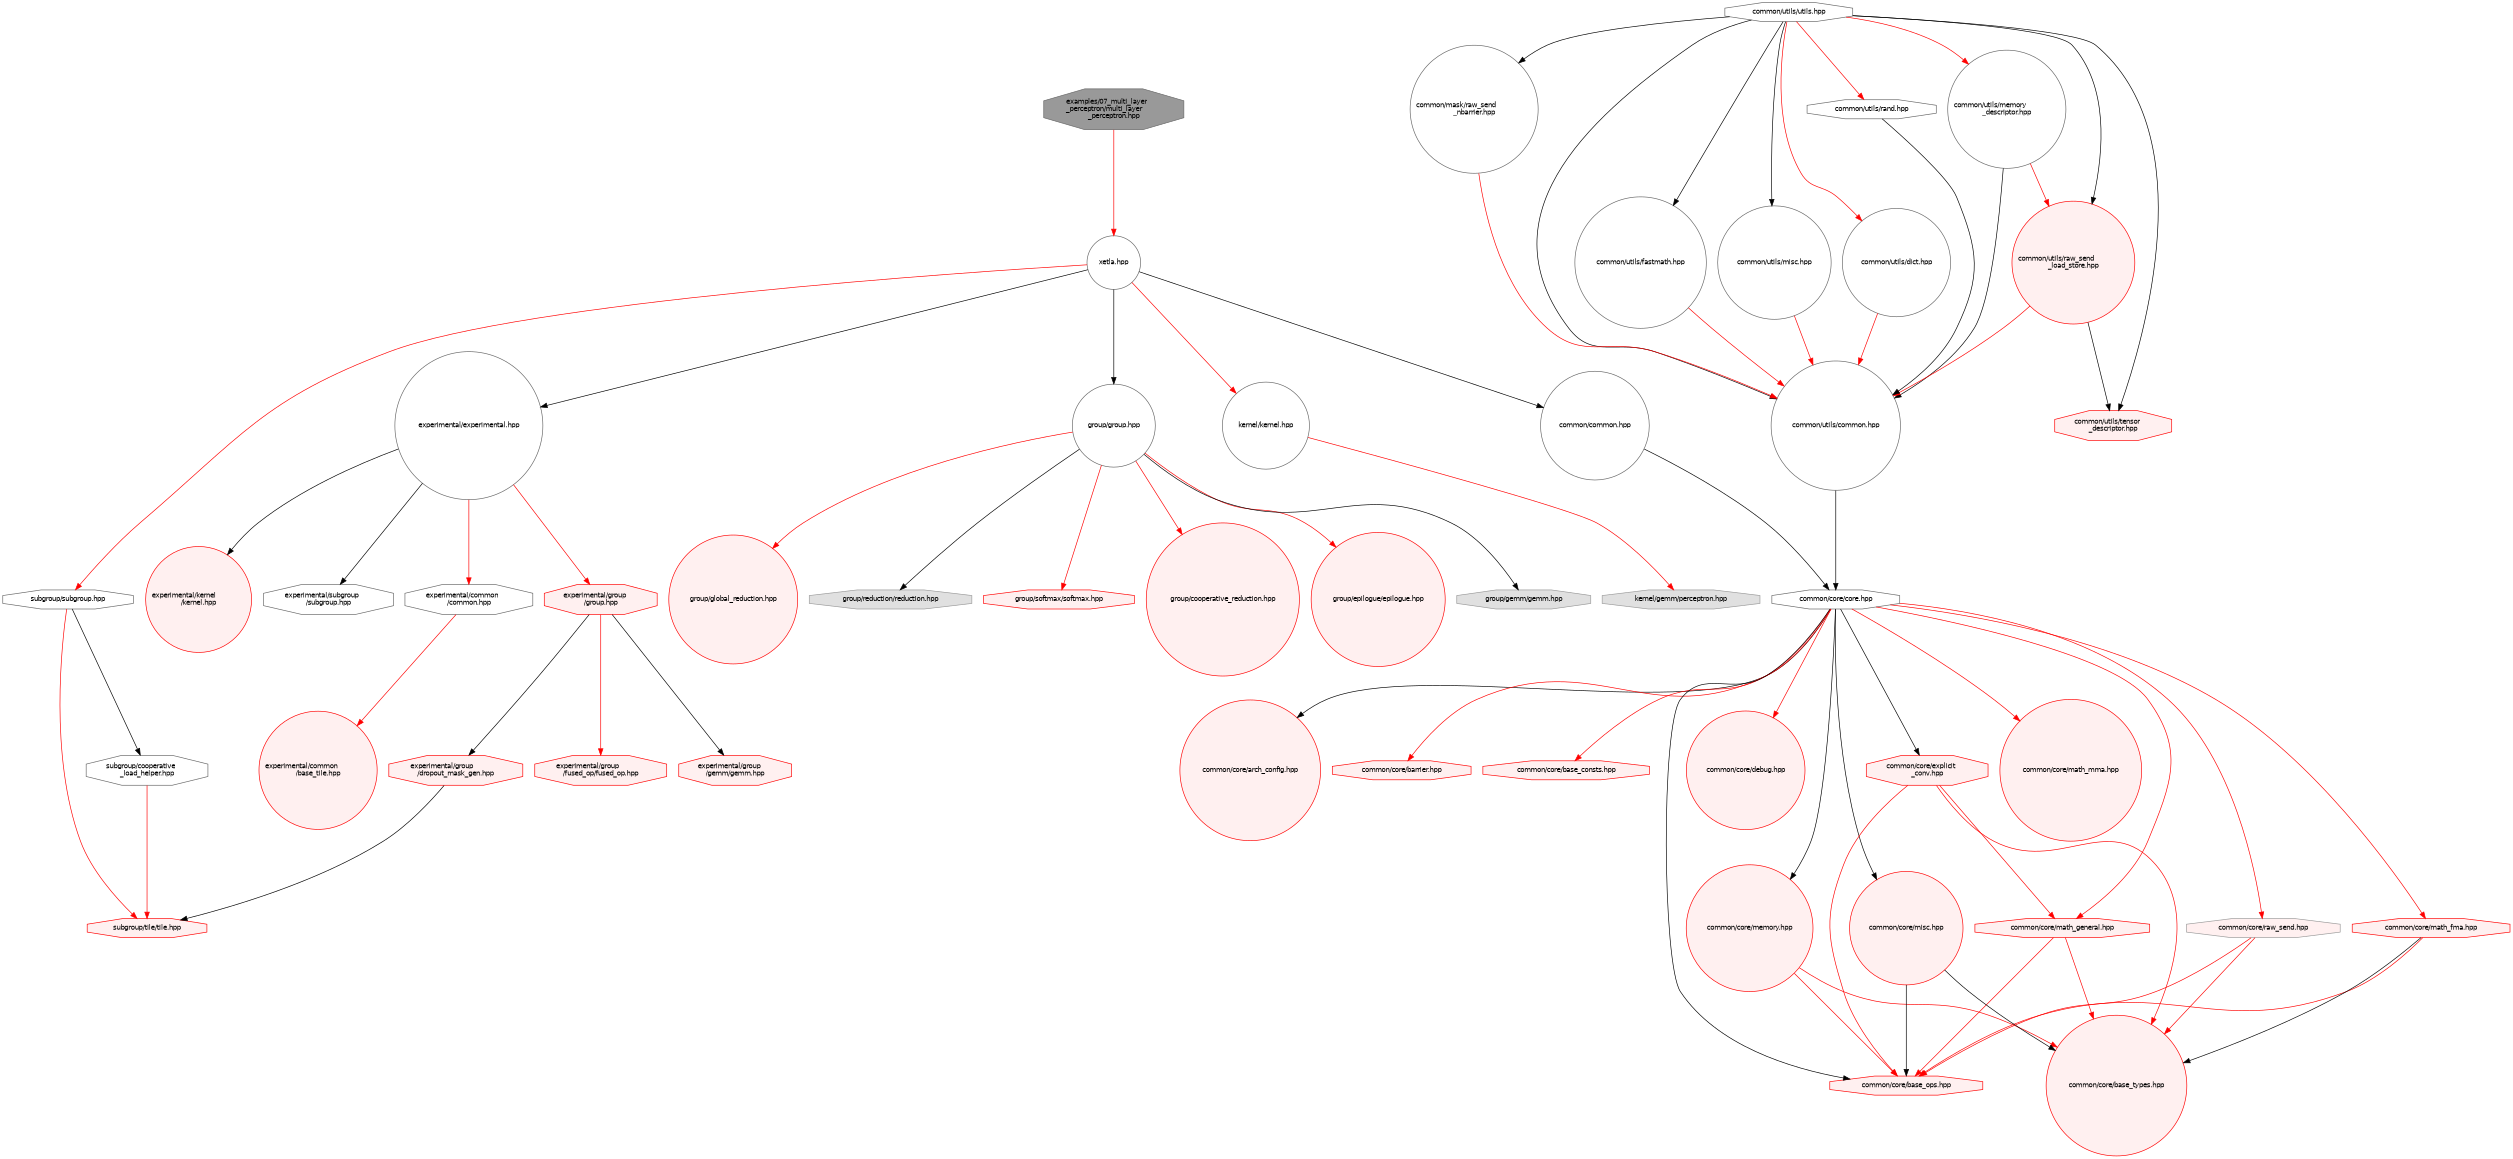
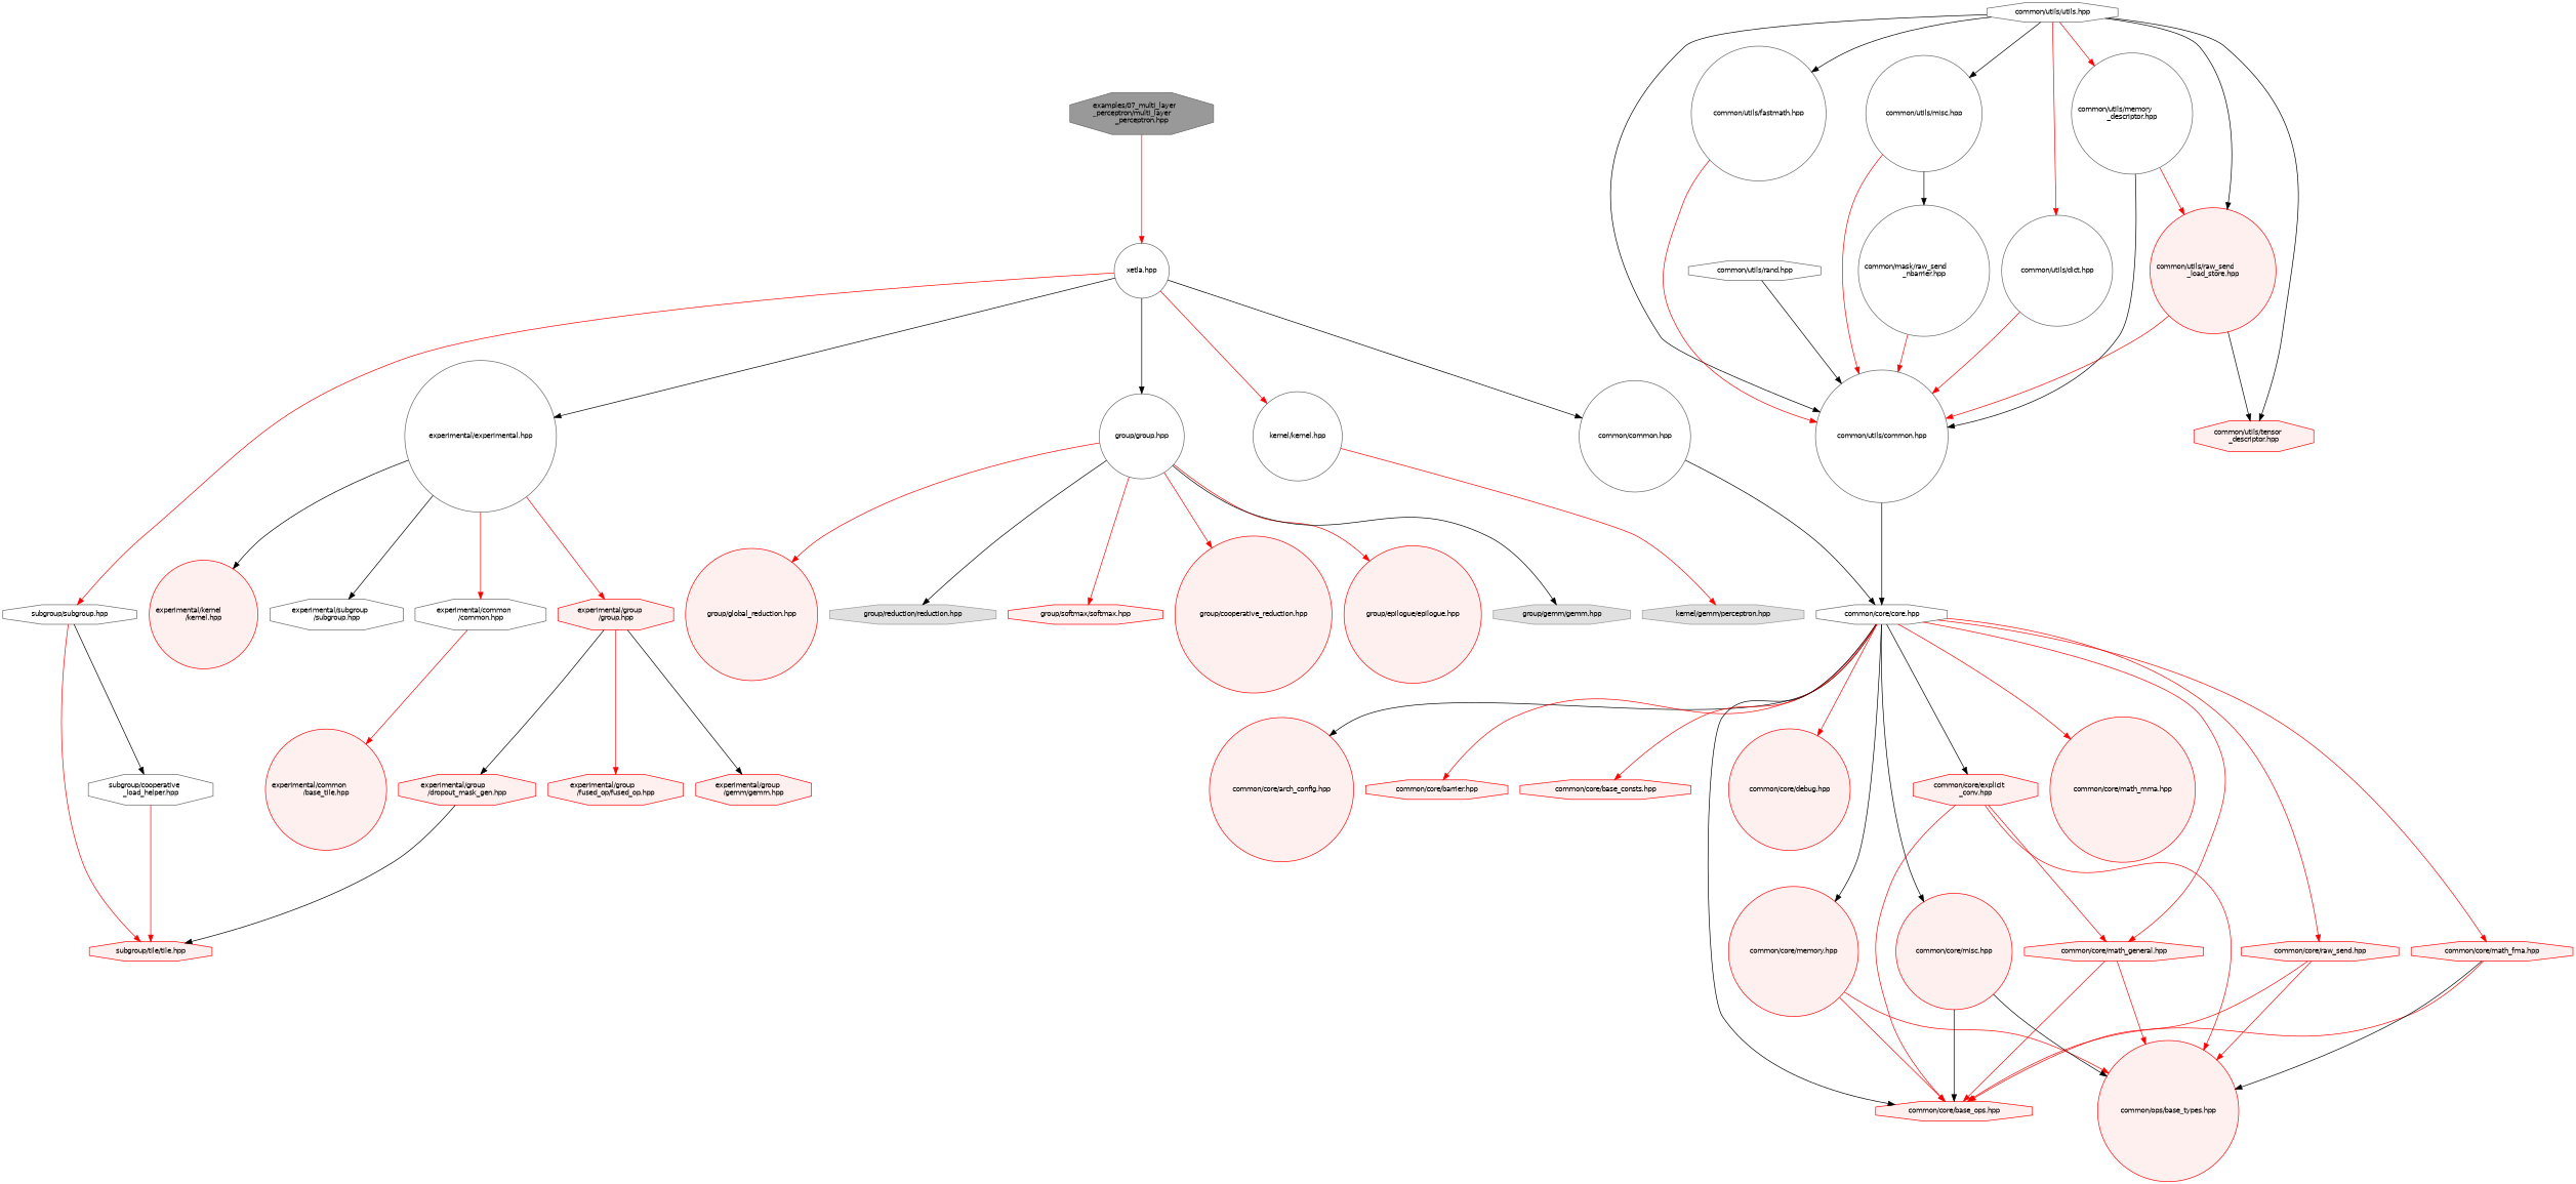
  digraph {
    node [color=red fillcolor="#FFF0F0" fontname=Helvetica fontsize=10 shape=octagon style=filled]
    edge [color=red fontname=Helvetica fontsize=10 labelfontname=Helvetica labelfontsize=10 style=solid]
    n1 [color=gray40 fillcolor=grey60 fontcolor=black height=0.2 label="examples/07_multi_layer\l_perceptron/multi_layer\l_perceptron.hpp" width=0.4]
    n2 [color=grey40 fillcolor=white height=0.2 label="xetla.hpp" shape=circle width=0.4]
    n3 [color=grey40 fillcolor=white height=0.2 label="common/common.hpp" shape=circle width=0.4]
    n4 [color=grey40 fillcolor=white height=0.2 label="experimental/experimental.hpp" shape=circle width=0.4]
    n5 [color=grey40 fillcolor=white height=0.2 label="group/group.hpp" shape=circle width=0.4]
    n6 [color=grey40 fillcolor=white height=0.2 label="kernel/kernel.hpp" shape=circle width=0.4]
    n7 [color=grey40 fillcolor=white height=0.2 label="subgroup/subgroup.hpp" width=0.4]
    n8 [color=grey40 fillcolor=white height=0.2 label="common/core/core.hpp" width=0.4]
    n9 [color=grey40 fillcolor=white height=0.2 label="experimental/common\l/common.hpp" width=0.4]
    n10 [height=0.2 label="experimental/group\l/group.hpp" width=0.4]
    n11 [height=0.2 label="experimental/kernel\l/kernel.hpp" shape=circle width=0.4]
    n12 [color=grey40 fillcolor=white height=0.2 label="experimental/subgroup\l/subgroup.hpp" width=0.4]
    n13 [height=0.2 label="group/cooperative_reduction.hpp" shape=circle width=0.4]
    n14 [height=0.2 label="group/epilogue/epilogue.hpp" shape=circle width=0.4]
    n15 [color=grey60 fillcolor="#E0E0E0" height=0.2 label="group/gemm/gemm.hpp" width=0.4]
    n16 [height=0.2 label="group/global_reduction.hpp" shape=circle width=0.4]
    n17 [color=grey60 fillcolor="#E0E0E0" height=0.2 label="group/reduction/reduction.hpp" width=0.4]
    n18 [height=0.2 label="group/softmax/softmax.hpp" width=0.4]
    n19 [color=grey60 fillcolor="#E0E0E0" height=0.2 label="kernel/gemm/perceptron.hpp" width=0.4]
    n20 [height=0.2 label="subgroup/tile/tile.hpp" width=0.4]
    n21 [color=grey40 fillcolor=white height=0.2 label="subgroup/cooperative\l_load_helper.hpp" width=0.4]
    n22 [height=0.2 label="common/core/arch_config.hpp" shape=circle width=0.4]
    n23 [height=0.2 label="common/core/barrier.hpp" width=0.4]
    n24 [height=0.2 label="common/core/base_consts.hpp" width=0.4]
    n25 [height=0.2 label="common/core/base_ops.hpp" width=0.4]
    n26 [height=0.2 label="common/core/debug.hpp" shape=circle width=0.4]
    n27 [height=0.2 label="common/core/explicit\l_conv.hpp" width=0.4]
    n28 [height=0.2 label="common/core/math_general.hpp" width=0.4]
    n29 [height=0.2 label="common/core/math_fma.hpp" width=0.4]
    n30 [height=0.2 label="common/core/math_mma.hpp" shape=circle width=0.4]
    n31 [height=0.2 label="common/core/memory.hpp" shape=circle width=0.4]
    n32 [height=0.2 label="common/core/misc.hpp" shape=circle width=0.4]
-   n33 [color=grey60 height=0.2 label="common/core/raw_send.hpp" width=0.4]
+   n33 [height=0.2 label="common/core/raw_send.hpp" width=0.4]
    n34 [color=grey40 fillcolor=white height=0.2 label="common/utils/utils.hpp" width=0.4]
    n35 [color=grey40 fillcolor=white height=0.2 label="common/utils/common.hpp" shape=circle width=0.4]
    n36 [color=grey40 fillcolor=white height=0.2 label="common/utils/dict.hpp" shape=circle width=0.4]
    n37 [color=grey40 fillcolor=white height=0.2 label="common/utils/fastmath.hpp" shape=circle width=0.4]
    n38 [color=grey40 fillcolor=white height=0.2 label="common/utils/memory\l_descriptor.hpp" shape=circle width=0.4]
    n39 [height=0.2 label="common/utils/raw_send\l_load_store.hpp" shape=circle width=0.4]
    n40 [height=0.2 label="common/utils/tensor\l_descriptor.hpp" width=0.4]
    n41 [color=grey40 fillcolor=white height=0.2 label="common/utils/misc.hpp" shape=circle width=0.4]
    n42 [color=grey40 fillcolor=white height=0.2 label="common/utils/rand.hpp" width=0.4]
    n43 [color=grey40 fillcolor=white height=0.2 label="common/mask/raw_send\l_nbarrier.hpp" shape=circle width=0.4]
-   n44 [height=0.2 label="common/core/base_types.hpp" shape=circle width=0.4]
+   n44 [height=0.2 label="common/ops/base_types.hpp" shape=circle width=0.4]
    n45 [height=0.2 label="experimental/common\l/base_tile.hpp" shape=circle width=0.4]
    n46 [height=0.2 label="experimental/group\l/dropout_mask_gen.hpp" width=0.4]
    n47 [height=0.2 label="experimental/group\l/fused_op/fused_op.hpp" width=0.4]
    n48 [height=0.2 label="experimental/group\l/gemm/gemm.hpp" width=0.4]
    n1 -> n2
    n2 -> n3 [color=black]
    n2 -> n4 [color=black]
    n2 -> n5 [color=black]
    n2 -> n6
    n2 -> n7
    n3 -> n8 [color=black]
    n4 -> n9
    n4 -> n10
    n4 -> n11 [color=black]
    n4 -> n12 [color=black]
    n5 -> n13
    n5 -> n14
    n5 -> n15 [color=black]
    n5 -> n16
    n5 -> n17 [color=black]
    n5 -> n18
    n6 -> n19
    n7 -> n20
    n7 -> n21 [color=black]
    n8 -> n22 [color=black]
    n8 -> n23
    n8 -> n24
    n8 -> n25 [color=black]
    n8 -> n26
    n8 -> n27 [color=black]
    n8 -> n28
    n8 -> n29
    n8 -> n30
    n8 -> n31 [color=black]
    n8 -> n32 [color=black]
    n8 -> n33
    n9 -> n45
    n10 -> n46 [color=black]
    n10 -> n47
    n10 -> n48 [color=black]
    n21 -> n20
    n27 -> n25
    n27 -> n28
    n27 -> n44
    n28 -> n25
    n28 -> n44
    n29 -> n25
    n29 -> n44 [color=black]
    n31 -> n25
    n31 -> n44
    n32 -> n25 [color=black]
    n32 -> n44 [color=black]
    n33 -> n25
    n33 -> n44
    n34 -> n35 [color=black]
    n34 -> n36
    n34 -> n37 [color=black]
    n34 -> n38
    n34 -> n39 [color=black]
    n34 -> n40 [color=black]
    n34 -> n41 [color=black]
-   n34 -> n42
-   n34 -> n43 [color=black]
+   n41 -> n43 [color=black]
    n35 -> n8 [color=black]
    n36 -> n35
    n37 -> n35
    n38 -> n35 [color=black]
    n38 -> n39
    n39 -> n35
    n39 -> n40 [color=black]
    n41 -> n35
    n42 -> n35 [color=black]
    n43 -> n35
    n46 -> n20 [color=black]
  }
